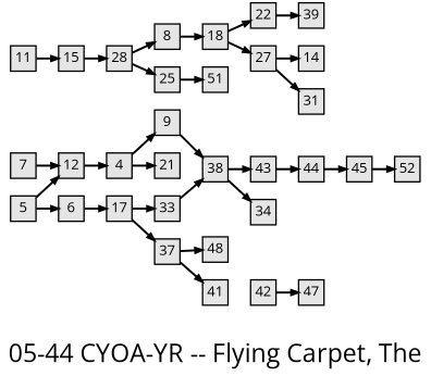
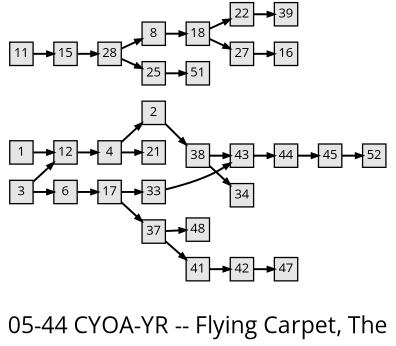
  digraph {
    fontname="Open Sans"
    fontsize=36
    label="05-44 CYOA-YR -- Flying Carpet, The"
    nodesep=0.35
    ordering=out
    rankdir=LR
    ranksep=0.45
    node [fillcolor=grey90 fixedsize=true fontname="Open Sans" fontsize=20 labelfloat=true margin="0,0" penwidth=2 regular=true shape=rect style=filled]
    edge [fontname="Open Sans" fontsize=12 labelfloat=true penwidth=3]
-   1 [label=7]
+   1
    12
-   3 [label=5]
+   3
    6
    4
    17
-   9
+   9 [label=2]
    21
    33
    37
    38
    11
    15
    48
    41
    8
    18
    22
    27
    39
-   14
-   31
+   14 [label=16]
    28
    25
    51
    43
    34
    42
    44
    47
    45
    52
    1 -> 12
    12 -> 4
    3 -> 12
    3 -> 6
    6 -> 17
    4 -> 9
    4 -> 21
    17 -> 33
    17 -> 37
    9 -> 38
-   33 -> 38
+   33 -> 43
    37 -> 48
    37 -> 41
    38 -> 43
    38 -> 34
    11 -> 15
    15 -> 28
+   41 -> 42
    8 -> 18
    18 -> 22
    18 -> 27
    22 -> 39
    27 -> 14
-   27 -> 31
    28 -> 8
    28 -> 25
    25 -> 51
    43 -> 44
    42 -> 47
    44 -> 45
    45 -> 52
  }
